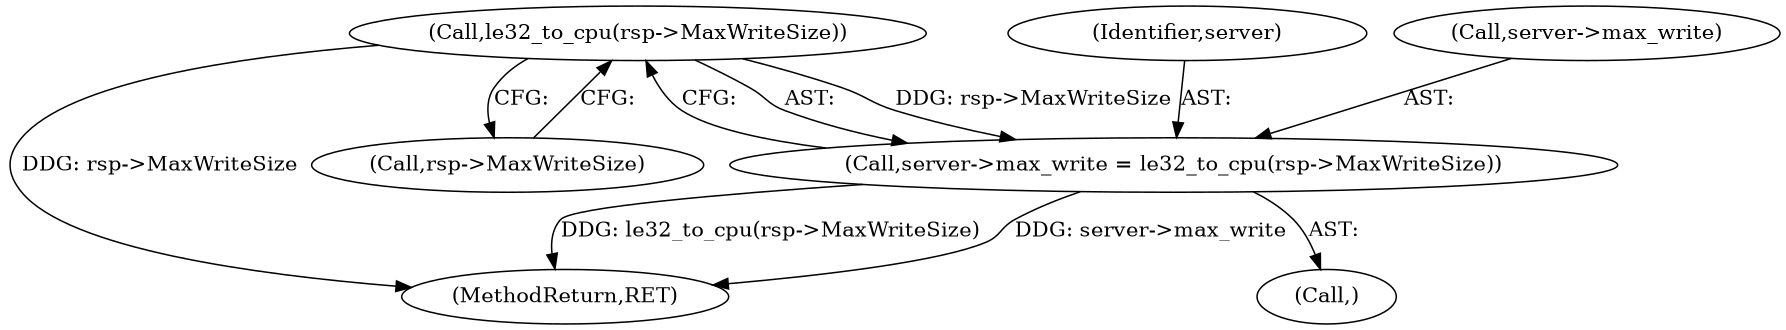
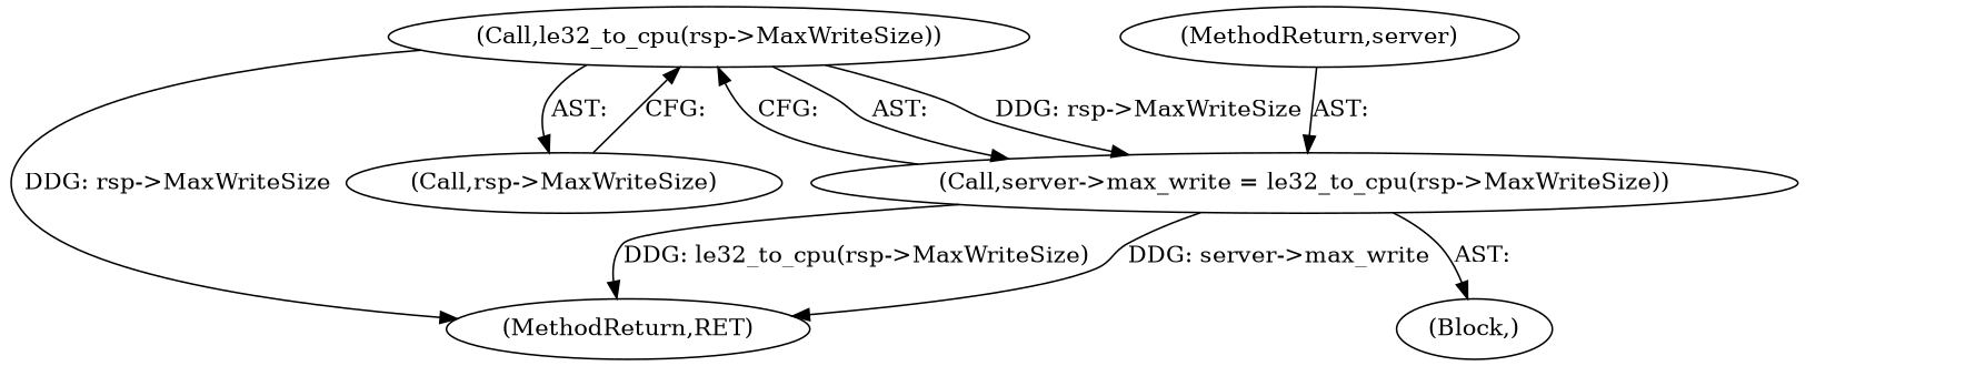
  digraph {
    n1 [label="(Call,le32_to_cpu(rsp->MaxWriteSize))"]
    n2 [label="(Call,server->max_write = le32_to_cpu(rsp->MaxWriteSize))"]
    n3 [label="(MethodReturn,RET)"]
    n4 [label="(Call,rsp->MaxWriteSize)"]
-   n5 [label="(Call,)"]
-   n6 [label="(Identifier,server)"]
-   n7 [label="(Call,server->max_write)"]
+   n5 [label="(Block,)"]
+   n6 [label="(MethodReturn,server)"]
    n1 -> n2 [label="AST: "]
    n1 -> n2 [label="DDG: rsp->MaxWriteSize"]
    n1 -> n3 [label="DDG: rsp->MaxWriteSize"]
-   n1 -> n4 [label="CFG: "]
+   n1 -> n4 [label="AST: "]
    n2 -> n1 [label="CFG: "]
    n2 -> n3 [label="DDG: server->max_write"]
    n2 -> n3 [label="DDG: le32_to_cpu(rsp->MaxWriteSize)"]
    n2 -> n5 [label="AST: "]
    n4 -> n1 [label="CFG: "]
    n6 -> n2 [label="AST: "]
-   n7 -> n2 [label="AST: "]
  }
